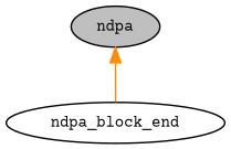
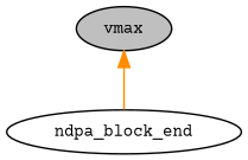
  digraph {
    rankdir=TB
    fontname="Courier Prime"
    node [color=black fontname="Courier Prime" fontsize=10 shape=ellipse style=filled]
-   n1 [fillcolor=grey75 fontcolor=black height=0.2 label=ndpa width=0.4]
+   n1 [fillcolor=grey75 fontcolor=black height=0.2 label=vmax width=0.4]
    n2 [fillcolor=white height=0.2 label=ndpa_block_end width=0.4]
    n1 -> n2 [color=darkorange dir=back fontname="Courier Prime" fontsize=10 labelfontname=Helvetica labelfontsize=10 style=solid]
  }
